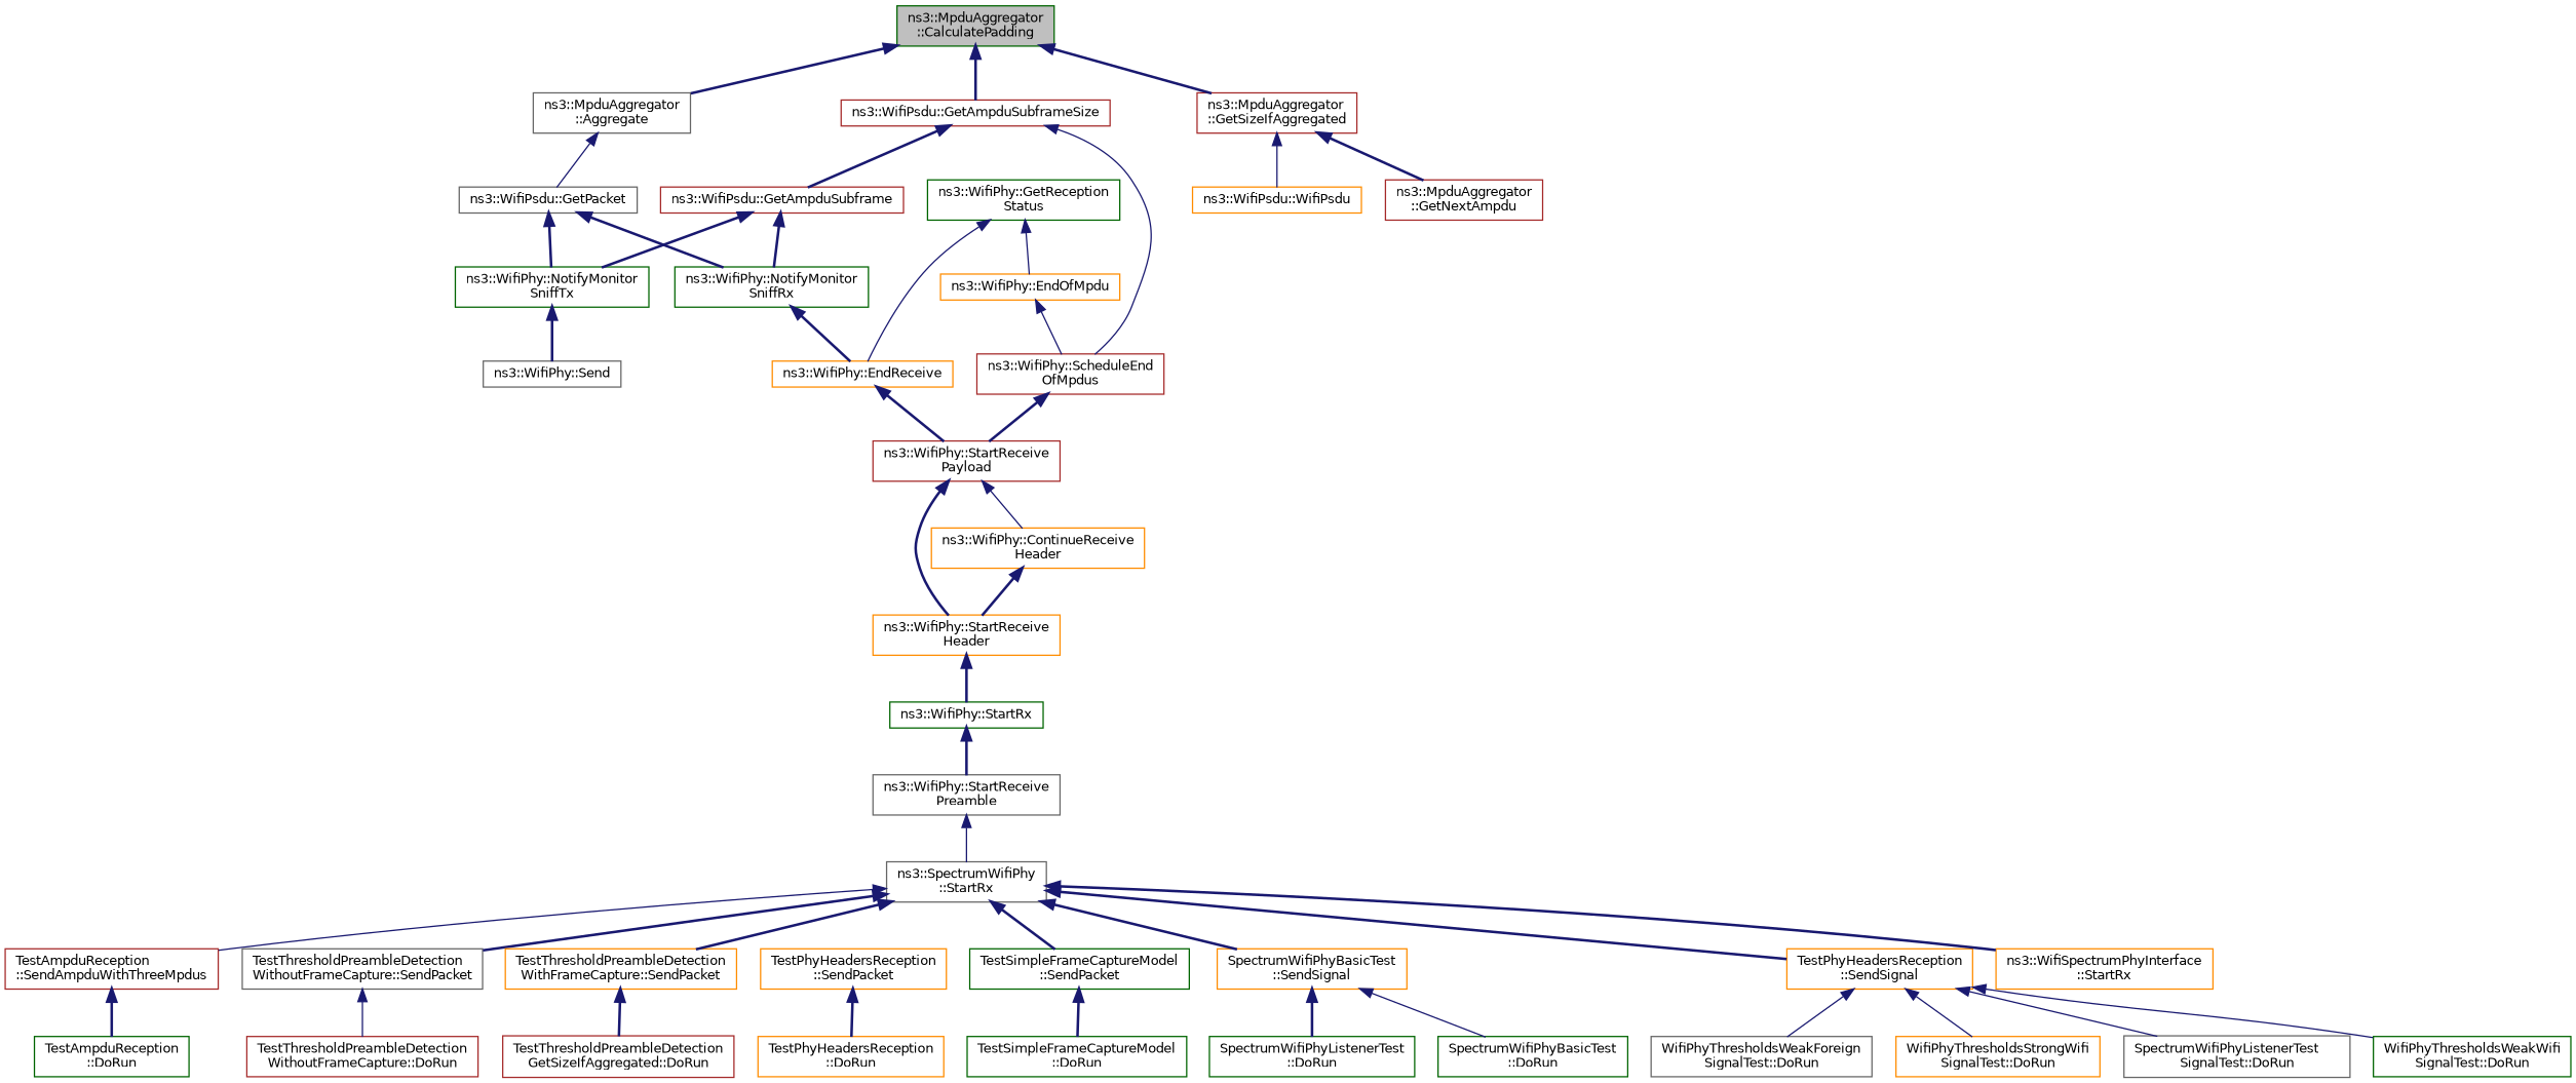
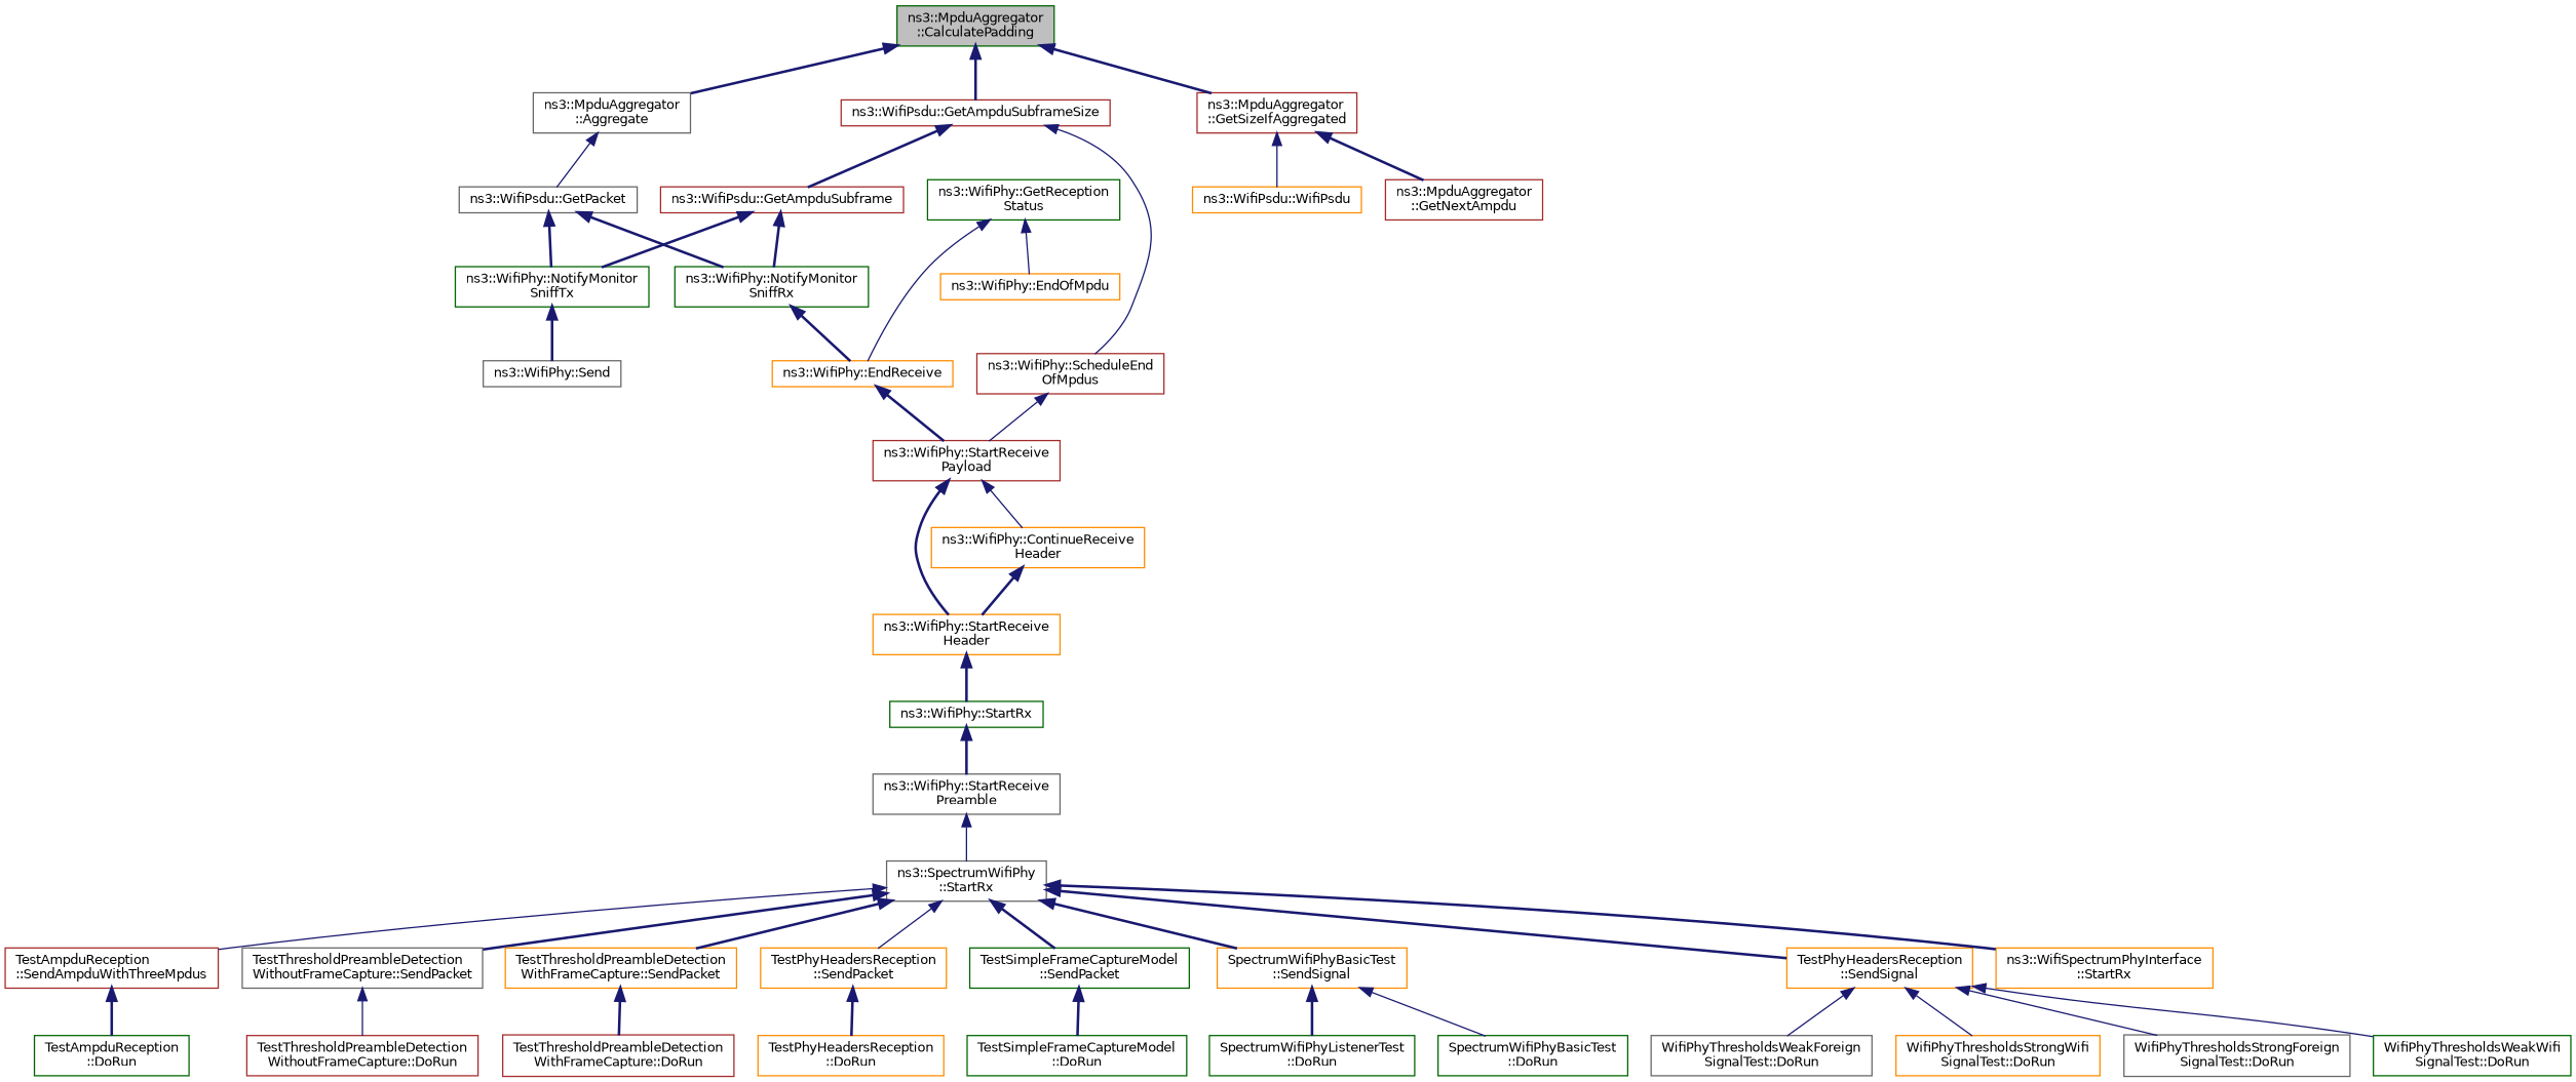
  digraph {
    rankdir=TB
    node [color=darkorange fillcolor=white fontname=Helvetica fontsize=10 shape=record style=filled]
    edge [color=midnightblue dir=back fontname=Helvetica fontsize=10 labelfontname=Helvetica labelfontsize=10 style=bold]
    n1 [color=darkgreen fillcolor=grey75 fontcolor=black height=0.2 label="ns3::MpduAggregator\l::CalculatePadding" width=0.4]
    n2 [color=gray40 height=0.2 label="ns3::MpduAggregator\l::Aggregate" width=0.4]
    n3 [color=brown height=0.2 label="ns3::WifiPsdu::GetAmpduSubframeSize" width=0.4]
    n4 [color=brown height=0.2 label="ns3::MpduAggregator\l::GetSizeIfAggregated" width=0.4]
    n5 [color=gray40 height=0.2 label="ns3::WifiPsdu::GetPacket" width=0.4]
    n6 [color=brown height=0.2 label="ns3::WifiPhy::ScheduleEnd\lOfMpdus" width=0.4]
    n7 [color=brown height=0.2 label="ns3::WifiPsdu::GetAmpduSubframe" width=0.4]
    n8 [height=0.2 label="ns3::WifiPsdu::WifiPsdu" width=0.4]
    n9 [color=brown height=0.2 label="ns3::MpduAggregator\l::GetNextAmpdu" width=0.4]
    n10 [color=darkgreen height=0.2 label="ns3::WifiPhy::NotifyMonitor\lSniffRx" width=0.4]
    n11 [color=darkgreen height=0.2 label="ns3::WifiPhy::NotifyMonitor\lSniffTx" width=0.4]
    n12 [color=darkgreen height=0.2 label="ns3::WifiPhy::GetReception\lStatus" width=0.4]
    n13 [height=0.2 label="ns3::WifiPhy::EndOfMpdu" width=0.4]
    n14 [height=0.2 label="ns3::WifiPhy::EndReceive" width=0.4]
    n15 [color=gray40 height=0.2 label="ns3::WifiPhy::Send" width=0.4]
    n16 [color=brown height=0.2 label="ns3::WifiPhy::StartReceive\lPayload" width=0.4]
    n17 [height=0.2 label="ns3::WifiPhy::ContinueReceive\lHeader" width=0.4]
    n18 [height=0.2 label="ns3::WifiPhy::StartReceive\lHeader" width=0.4]
    n19 [color=darkgreen height=0.2 label="ns3::WifiPhy::StartRx" width=0.4]
    n20 [color=gray40 height=0.2 label="ns3::WifiPhy::StartReceive\lPreamble" width=0.4]
    n21 [color=gray40 height=0.2 label="ns3::SpectrumWifiPhy\l::StartRx" width=0.4]
    n22 [color=brown height=0.2 label="TestAmpduReception\l::SendAmpduWithThreeMpdus" width=0.4]
    n23 [color=gray40 height=0.2 label="TestThresholdPreambleDetection\lWithoutFrameCapture::SendPacket" width=0.4]
    n24 [height=0.2 label="TestThresholdPreambleDetection\lWithFrameCapture::SendPacket" width=0.4]
    n25 [height=0.2 label="TestPhyHeadersReception\l::SendPacket" width=0.4]
    n26 [color=darkgreen height=0.2 label="TestSimpleFrameCaptureModel\l::SendPacket" width=0.4]
    n27 [height=0.2 label="SpectrumWifiPhyBasicTest\l::SendSignal" width=0.4]
    n28 [height=0.2 label="TestPhyHeadersReception\l::SendSignal" width=0.4]
    n29 [height=0.2 label="ns3::WifiSpectrumPhyInterface\l::StartRx" width=0.4]
    n30 [color=darkgreen height=0.2 label="TestAmpduReception\l::DoRun" width=0.4]
    n31 [color=brown height=0.2 label="TestThresholdPreambleDetection\lWithoutFrameCapture::DoRun" width=0.4]
-   n32 [color=brown height=0.2 label="TestThresholdPreambleDetection\lGetSizeIfAggregated::DoRun" width=0.4]
+   n32 [color=brown height=0.2 label="TestThresholdPreambleDetection\lWithFrameCapture::DoRun" width=0.4]
    n33 [height=0.2 label="TestPhyHeadersReception\l::DoRun" width=0.4]
    n34 [color=darkgreen height=0.2 label="TestSimpleFrameCaptureModel\l::DoRun" width=0.4]
    n35 [color=darkgreen height=0.2 label="SpectrumWifiPhyBasicTest\l::DoRun" width=0.4]
    n36 [color=darkgreen height=0.2 label="SpectrumWifiPhyListenerTest\l::DoRun" width=0.4]
    n37 [color=darkgreen height=0.2 label="WifiPhyThresholdsWeakWifi\lSignalTest::DoRun" width=0.4]
    n38 [color=gray40 height=0.2 label="WifiPhyThresholdsWeakForeign\lSignalTest::DoRun" width=0.4]
    n39 [height=0.2 label="WifiPhyThresholdsStrongWifi\lSignalTest::DoRun" width=0.4]
-   n40 [color=gray40 height=0.2 label="SpectrumWifiPhyListenerTest\lSignalTest::DoRun" width=0.4]
+   n40 [color=gray40 height=0.2 label="WifiPhyThresholdsStrongForeign\lSignalTest::DoRun" width=0.4]
    n1 -> n2
    n1 -> n3
    n1 -> n4
    n2 -> n5 [style=solid]
    n3 -> n6 [style=solid]
    n3 -> n7
    n4 -> n8 [style=solid]
    n4 -> n9
    n5 -> n10
    n5 -> n11
-   n6 -> n16
+   n6 -> n16 [style=solid]
    n7 -> n10
    n7 -> n11
    n10 -> n14
    n11 -> n15
    n12 -> n13 [style=solid]
    n12 -> n14 [style=solid]
-   n13 -> n6 [style=solid]
    n14 -> n16
    n16 -> n17 [style=solid]
    n16 -> n18
    n17 -> n18
    n18 -> n19
    n19 -> n20
    n20 -> n21 [style=solid]
    n21 -> n22 [style=solid]
    n21 -> n23
    n21 -> n24
+   n21 -> n25 [style=solid]
    n21 -> n26
    n21 -> n27
    n21 -> n28
    n21 -> n29
    n22 -> n30
    n23 -> n31 [style=solid]
    n24 -> n32
    n25 -> n33
    n26 -> n34
    n27 -> n35 [style=solid]
    n27 -> n36
    n28 -> n37 [style=solid]
    n28 -> n38 [style=solid]
    n28 -> n39 [style=solid]
    n28 -> n40 [style=solid]
  }
